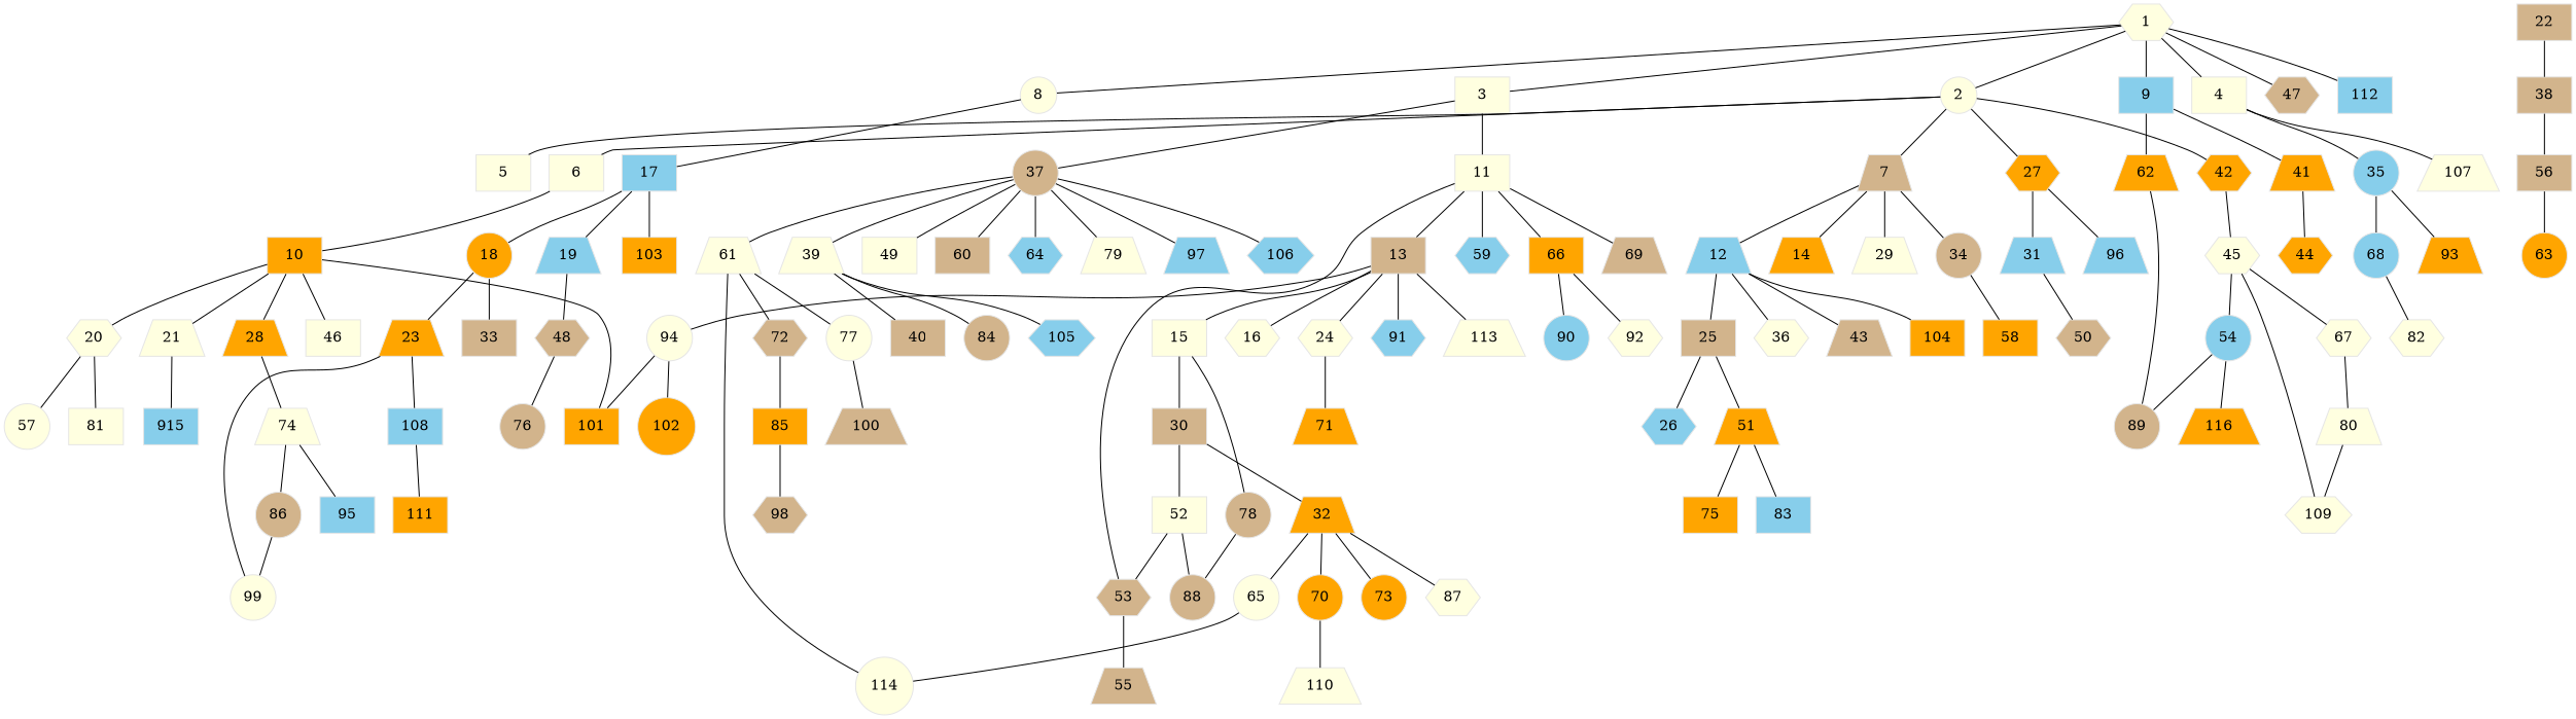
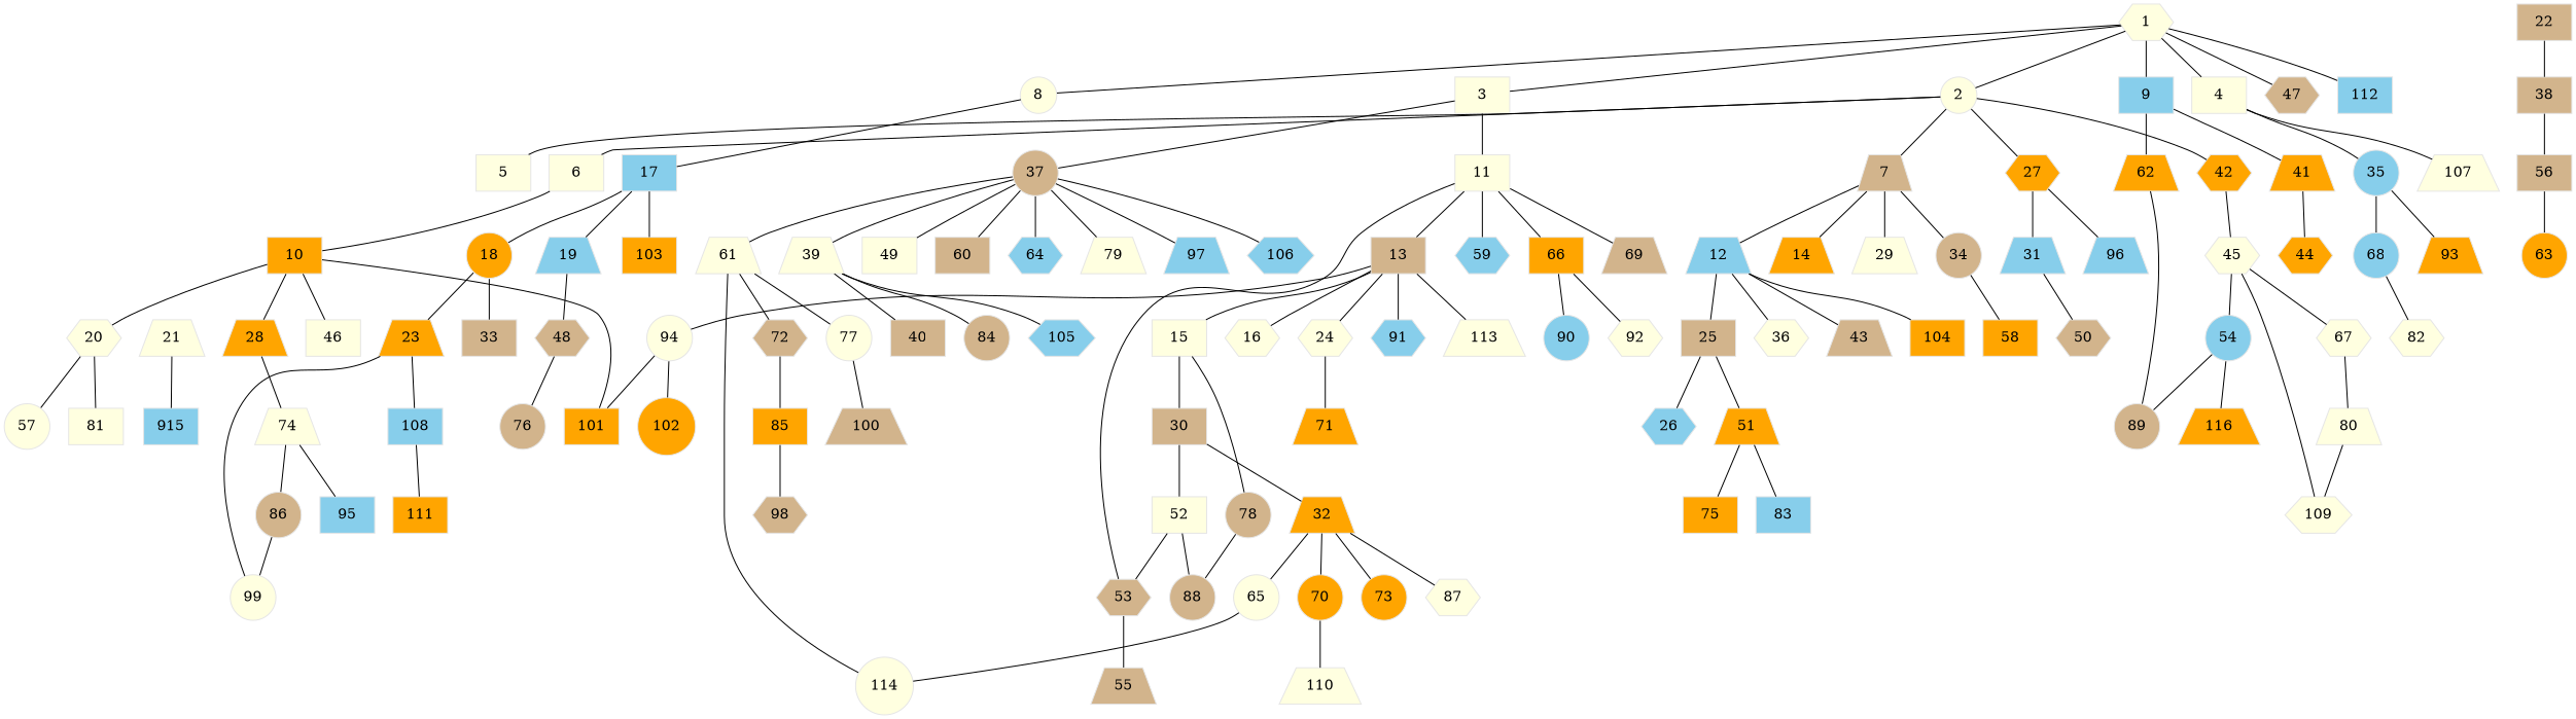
  graph {
    node [color=gray90 fillcolor=lightyellow shape=box style=filled]
    1 [shape=hexagon]
    2 [shape=circle]
    3
    4
    8 [shape=circle]
    9 [fillcolor=skyblue]
    47 [fillcolor=tan shape=hexagon]
    112 [fillcolor=skyblue]
    5
    6
    7 [fillcolor=tan shape=trapezium]
    27 [fillcolor=orange shape=hexagon]
    42 [fillcolor=orange shape=hexagon]
    11
    37 [fillcolor=tan shape=circle]
    35 [fillcolor=skyblue shape=circle]
    107 [shape=trapezium]
    17 [fillcolor=skyblue]
    41 [fillcolor=orange shape=trapezium]
    62 [fillcolor=orange shape=trapezium]
    10 [fillcolor=orange]
    12 [fillcolor=skyblue shape=trapezium]
    14 [fillcolor=orange shape=trapezium]
    29 [shape=trapezium]
    34 [fillcolor=tan shape=circle]
    31 [fillcolor=skyblue shape=trapezium]
    96 [fillcolor=skyblue shape=trapezium]
    45 [shape=hexagon]
    13 [fillcolor=tan]
    53 [fillcolor=tan shape=hexagon]
    59 [fillcolor=skyblue shape=hexagon]
    66 [fillcolor=orange]
    69 [fillcolor=tan shape=trapezium]
    39 [shape=trapezium]
    49
    60 [fillcolor=tan]
    61 [shape=trapezium]
    64 [fillcolor=skyblue shape=hexagon]
    79 [shape=trapezium]
    97 [fillcolor=skyblue shape=trapezium]
    106 [fillcolor=skyblue shape=hexagon]
    68 [fillcolor=skyblue shape=circle]
    93 [fillcolor=orange shape=trapezium]
    22 [fillcolor=tan]
    38 [fillcolor=tan]
    20 [shape=hexagon]
    21 [shape=trapezium]
    28 [fillcolor=orange shape=trapezium]
    46
    101 [fillcolor=orange]
    25 [fillcolor=tan]
    36 [shape=hexagon]
    43 [fillcolor=tan shape=trapezium]
    104 [fillcolor=orange]
    58 [fillcolor=orange]
    18 [fillcolor=orange shape=circle]
    19 [fillcolor=skyblue shape=trapezium]
    103 [fillcolor=orange]
    44 [fillcolor=orange shape=hexagon]
    89 [fillcolor=tan shape=circle]
    57 [shape=circle]
    81
    n63 [fillcolor=skyblue label=915]
    74 [shape=trapezium]
    15
    16 [shape=hexagon]
    24 [shape=hexagon]
    91 [fillcolor=skyblue shape=hexagon]
    94 [shape=circle]
    113 [shape=trapezium]
    55 [fillcolor=tan shape=trapezium]
    90 [fillcolor=skyblue shape=circle]
    92 [shape=hexagon]
    26 [fillcolor=skyblue shape=hexagon]
    51 [fillcolor=orange shape=trapezium]
    30 [fillcolor=tan]
    78 [fillcolor=tan shape=circle]
    71 [fillcolor=orange shape=trapezium]
    102 [fillcolor=orange shape=circle]
    32 [fillcolor=orange shape=trapezium]
    52
    88 [fillcolor=tan shape=circle]
    23 [fillcolor=orange shape=trapezium]
    33 [fillcolor=tan]
    48 [fillcolor=tan shape=hexagon]
    99 [shape=circle]
    108 [fillcolor=skyblue]
    76 [fillcolor=tan shape=circle]
    56 [fillcolor=tan]
    111 [fillcolor=orange]
    75 [fillcolor=orange]
    83 [fillcolor=skyblue]
    50 [fillcolor=tan shape=hexagon]
    86 [fillcolor=tan shape=circle]
    95 [fillcolor=skyblue]
    65 [shape=circle]
    70 [fillcolor=orange shape=circle]
    73 [fillcolor=orange shape=circle]
    87 [shape=hexagon]
    114 [shape=circle]
    110 [shape=trapezium]
    82 [shape=hexagon]
    40 [fillcolor=tan]
    84 [fillcolor=tan shape=circle]
    105 [fillcolor=skyblue shape=hexagon]
    72 [fillcolor=tan shape=hexagon]
    77 [shape=circle]
    63 [fillcolor=orange shape=circle]
    54 [fillcolor=skyblue shape=circle]
    67 [shape=hexagon]
    109 [shape=hexagon]
    116 [fillcolor=orange shape=trapezium]
    80 [shape=trapezium]
    85 [fillcolor=orange]
    100 [fillcolor=tan shape=trapezium]
    98 [fillcolor=tan shape=hexagon]
    1 -- 2
    1 -- 3
    1 -- 4
    1 -- 8
    1 -- 9
    1 -- 47
    1 -- 112
    2 -- 5
    2 -- 6
    2 -- 7
    2 -- 27
    2 -- 42
    3 -- 11
    3 -- 37
    4 -- 35
    4 -- 107
    8 -- 17
    9 -- 41
    9 -- 62
    6 -- 10
    7 -- 12
    7 -- 14
    7 -- 29
    7 -- 34
    27 -- 31
    27 -- 96
    42 -- 45
    11 -- 13
    11 -- 53
    11 -- 59
    11 -- 66
    11 -- 69
    37 -- 39
    37 -- 49
    37 -- 60
    37 -- 61
    37 -- 64
    37 -- 79
    37 -- 97
    37 -- 106
    35 -- 68
    35 -- 93
    17 -- 18
    17 -- 19
    17 -- 103
    41 -- 44
    62 -- 89
    10 -- 20
-   10 -- 21
    10 -- 28
    10 -- 46
    10 -- 101
    12 -- 25
    12 -- 36
    12 -- 43
    12 -- 104
    34 -- 58
    31 -- 50
    45 -- 54
    45 -- 67
    45 -- 109
    13 -- 15
    13 -- 16
    13 -- 24
    13 -- 91
    13 -- 94
    13 -- 113
    53 -- 55
    66 -- 90
    66 -- 92
    39 -- 40
    39 -- 84
    39 -- 105
    61 -- 114
    61 -- 72
    61 -- 77
    68 -- 82
    22 -- 38
    38 -- 56
    20 -- 57
    20 -- 81
    21 -- n63
    28 -- 74
    25 -- 26
    25 -- 51
    18 -- 23
    18 -- 33
    19 -- 48
    74 -- 86
    74 -- 95
    15 -- 30
    15 -- 78
    24 -- 71
    94 -- 101
    94 -- 102
    51 -- 75
    51 -- 83
    30 -- 32
    30 -- 52
    78 -- 88
    32 -- 65
    32 -- 70
    32 -- 73
    32 -- 87
    52 -- 53
    52 -- 88
    23 -- 99
    23 -- 108
    48 -- 76
    108 -- 111
    56 -- 63
    86 -- 99
    65 -- 114
    70 -- 110
    72 -- 85
    77 -- 100
    54 -- 89
    54 -- 116
    67 -- 80
    80 -- 109
    85 -- 98
  }
